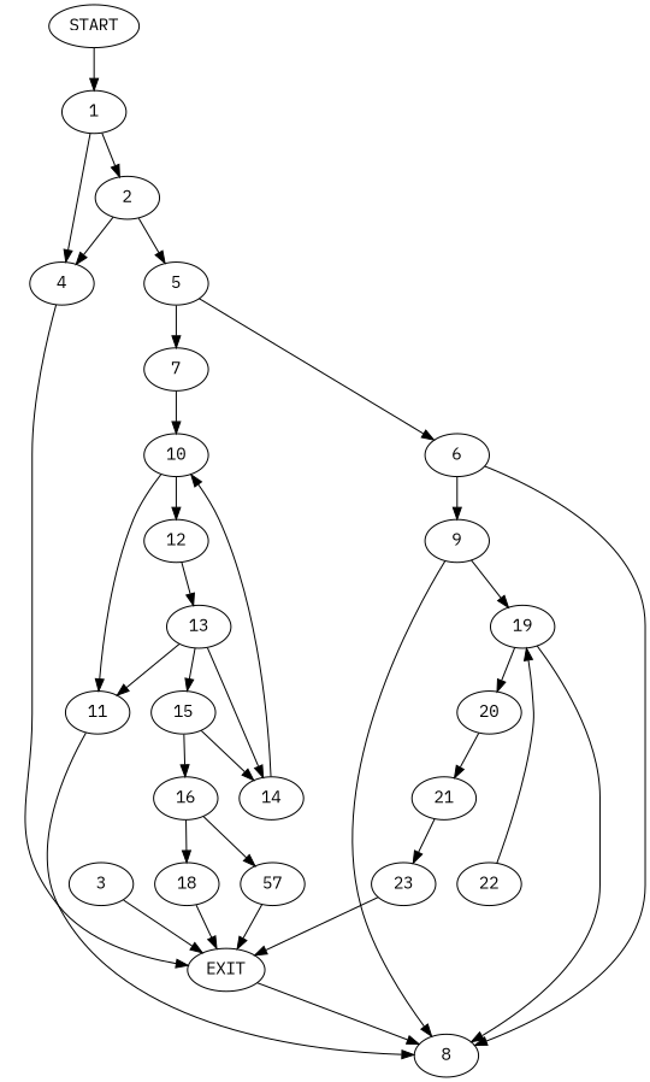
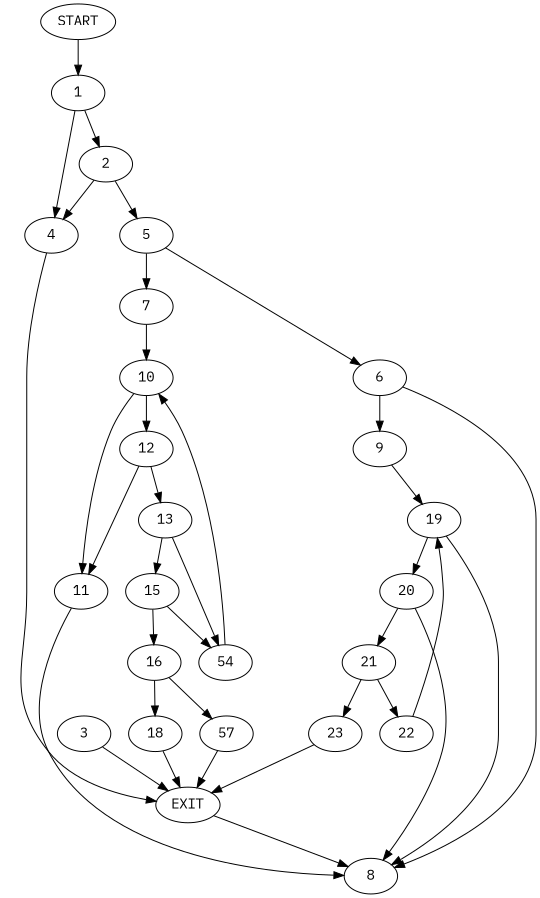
  digraph {
    fontname="IBM Plex Mono"
    node [fontname="IBM Plex Mono"]
    edge [fontname="IBM Plex Mono"]
    n1 [label=START]
    1
    2
    4
    n5 [label=EXIT]
    8
    5
    3
    6
    7
    9
    10
    19
    11
    12
    20
    13
-   14
+   14 [label=54]
    15
    16
    n21 [label=57]
    18
    21
    22
    23
    n1 -> 1
    1 -> 2
    1 -> 4
    2 -> 4
    2 -> 5
    4 -> n5
    n5 -> 8
    5 -> 6
    5 -> 7
    3 -> n5
    6 -> 8
    6 -> 9
    7 -> 10
    9 -> 19
    10 -> 11
    10 -> 12
    19 -> 8
    19 -> 20
    11 -> 8
-   13 -> 11
+   12 -> 11
    12 -> 13
-   9 -> 8
+   20 -> 8
    20 -> 21
    13 -> 14
    13 -> 15
    14 -> 10
    15 -> 14
    15 -> 16
    16 -> n21
    16 -> 18
    n21 -> n5
    18 -> n5
+   21 -> 22
    21 -> 23
    22 -> 19
    23 -> n5
  }
